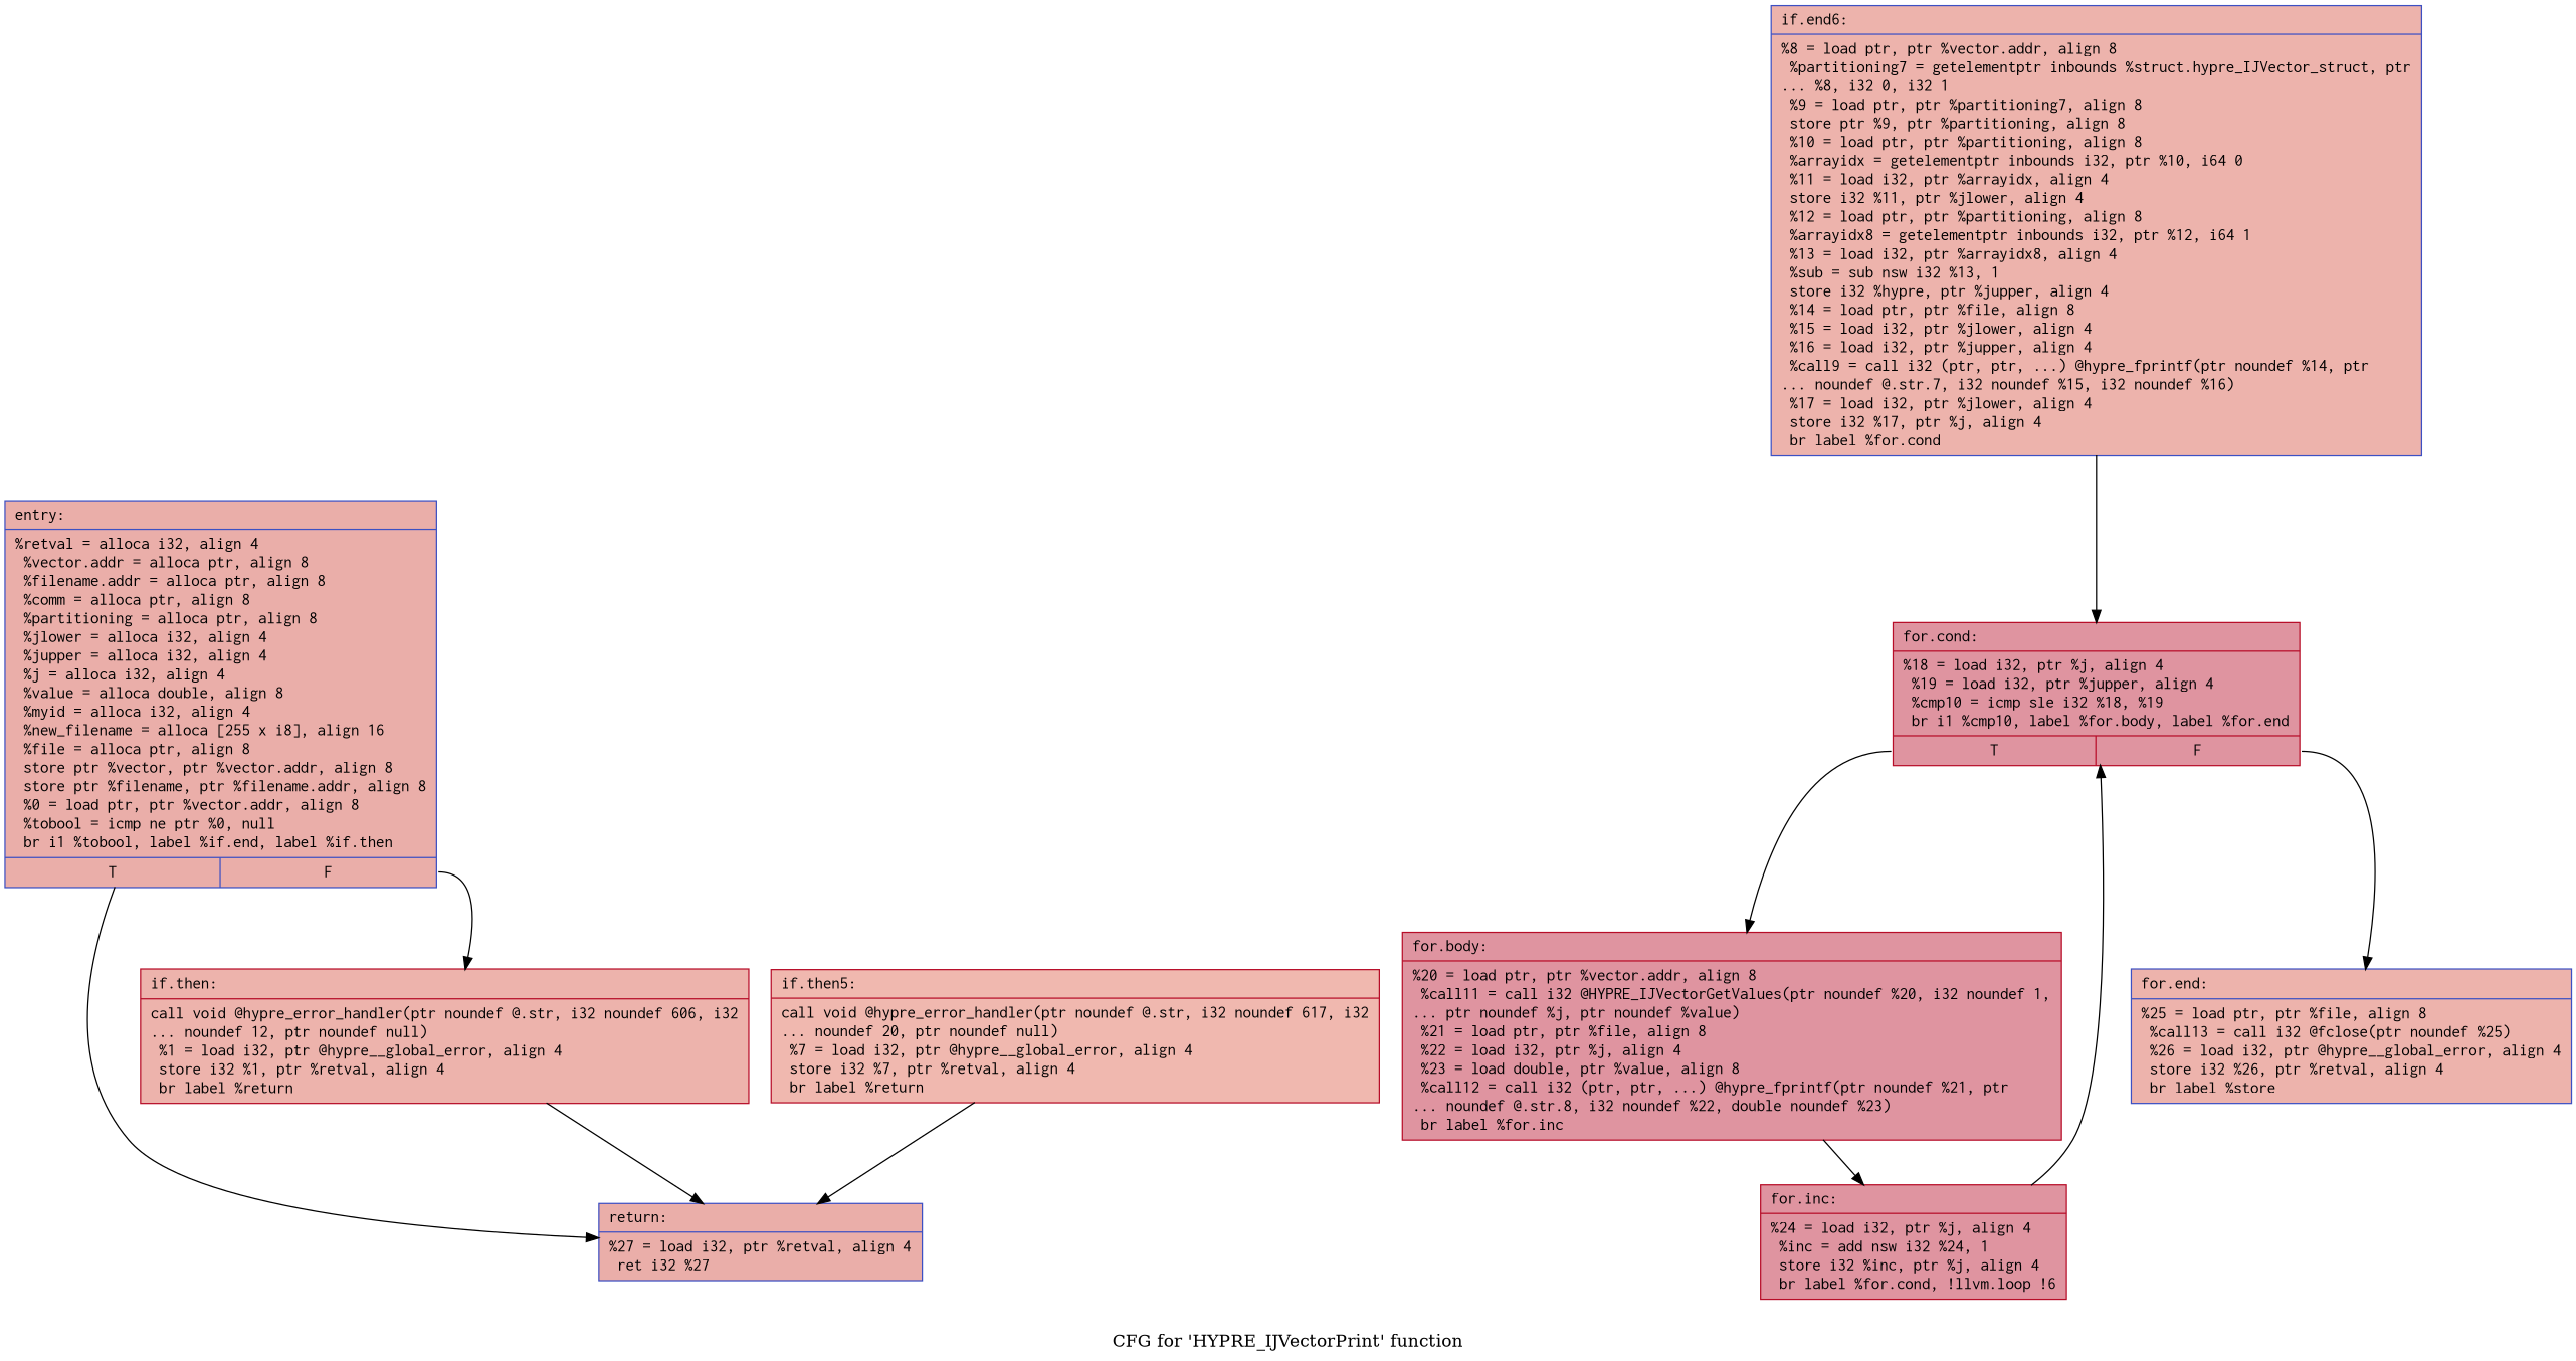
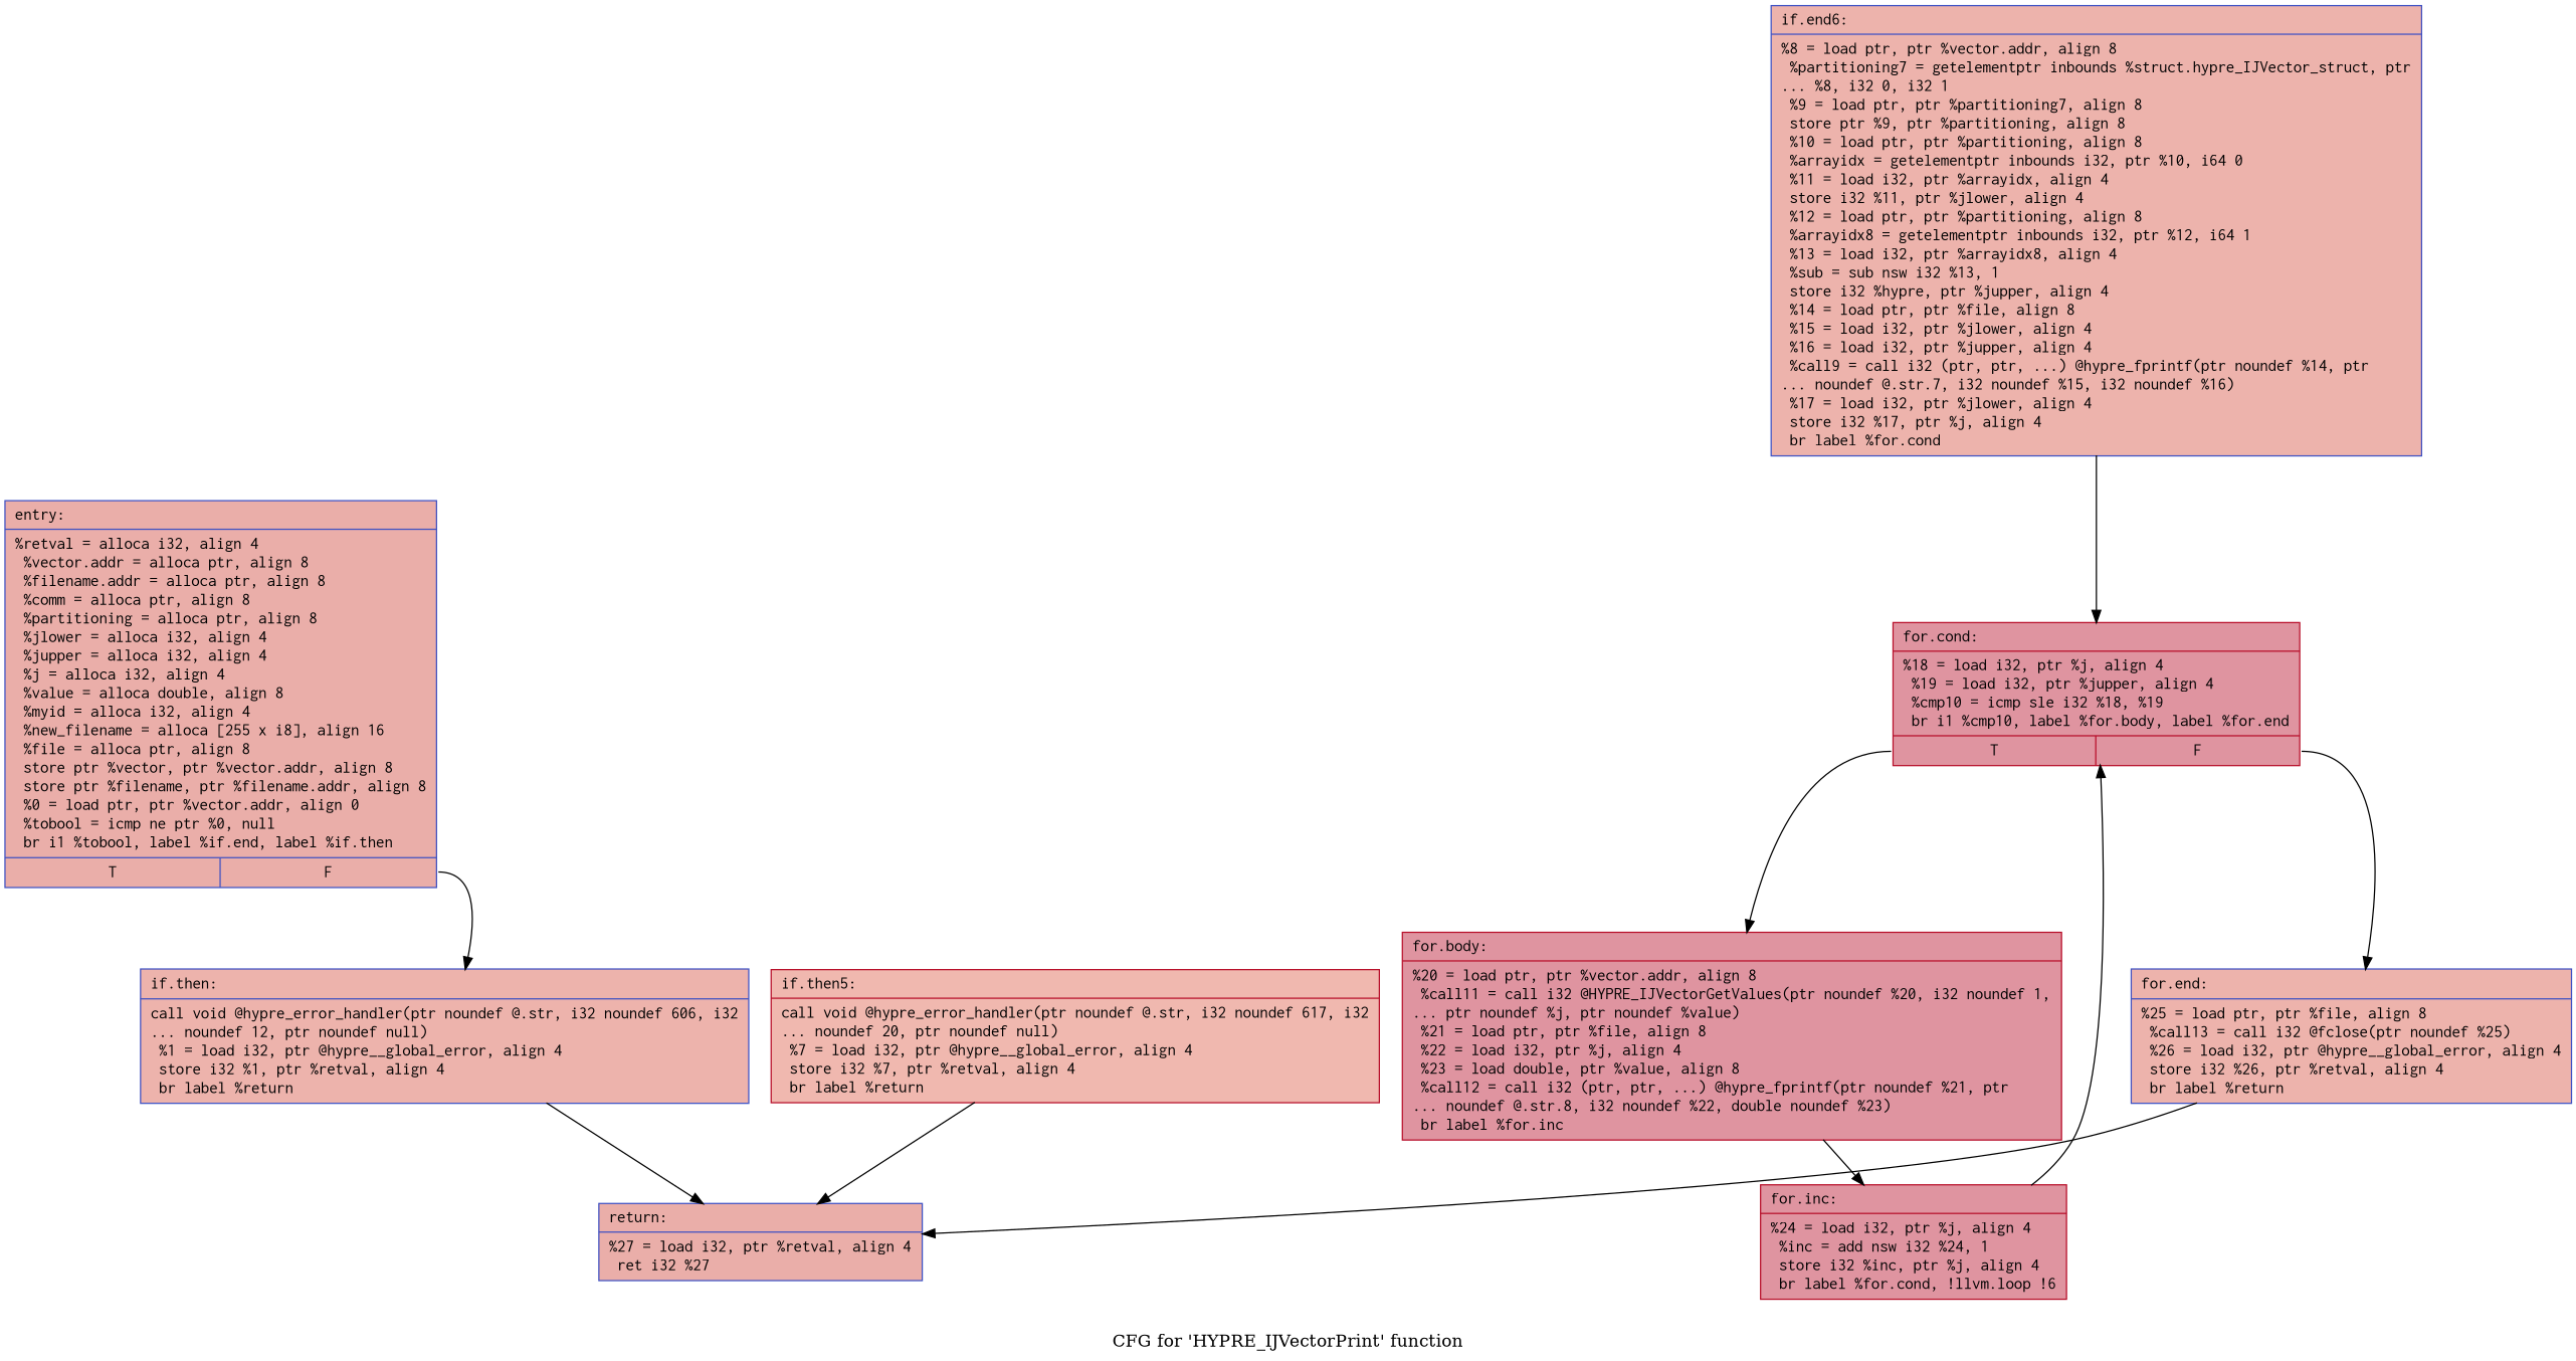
  digraph {
    label="CFG for 'HYPRE_IJVectorPrint' function"
    node [color="#3d50c3ff" fillcolor="#d6524470" fontname=Courier shape=record style=filled]
-   n1 [fillcolor="#d0473d70" label="{entry:\l|  %retval = alloca i32, align 4\l  %vector.addr = alloca ptr, align 8\l  %filename.addr = alloca ptr, align 8\l  %comm = alloca ptr, align 8\l  %partitioning = alloca ptr, align 8\l  %jlower = alloca i32, align 4\l  %jupper = alloca i32, align 4\l  %j = alloca i32, align 4\l  %value = alloca double, align 8\l  %myid = alloca i32, align 4\l  %new_filename = alloca [255 x i8], align 16\l  %file = alloca ptr, align 8\l  store ptr %vector, ptr %vector.addr, align 8\l  store ptr %filename, ptr %filename.addr, align 8\l  %0 = load ptr, ptr %vector.addr, align 8\l  %tobool = icmp ne ptr %0, null\l  br i1 %tobool, label %if.end, label %if.then\l|{<s0>T|<s1>F}}"]
-   n2 [color="#b70d28ff" label="{if.then:\l|  call void @hypre_error_handler(ptr noundef @.str, i32 noundef 606, i32\l... noundef 12, ptr noundef null)\l  %1 = load i32, ptr @hypre__global_error, align 4\l  store i32 %1, ptr %retval, align 4\l  br label %return\l}"]
+   n1 [fillcolor="#d0473d70" label="{entry:\l|  %retval = alloca i32, align 4\l  %vector.addr = alloca ptr, align 8\l  %filename.addr = alloca ptr, align 8\l  %comm = alloca ptr, align 8\l  %partitioning = alloca ptr, align 8\l  %jlower = alloca i32, align 4\l  %jupper = alloca i32, align 4\l  %j = alloca i32, align 4\l  %value = alloca double, align 8\l  %myid = alloca i32, align 4\l  %new_filename = alloca [255 x i8], align 16\l  %file = alloca ptr, align 8\l  store ptr %vector, ptr %vector.addr, align 8\l  store ptr %filename, ptr %filename.addr, align 8\l  %0 = load ptr, ptr %vector.addr, align 0\l  %tobool = icmp ne ptr %0, null\l  br i1 %tobool, label %if.end, label %if.then\l|{<s0>T|<s1>F}}"]
+   n2 [label="{if.then:\l|  call void @hypre_error_handler(ptr noundef @.str, i32 noundef 606, i32\l... noundef 12, ptr noundef null)\l  %1 = load i32, ptr @hypre__global_error, align 4\l  store i32 %1, ptr %retval, align 4\l  br label %return\l}"]
    n3 [fillcolor="#d0473d70" label="{return:\l|  %27 = load i32, ptr %retval, align 4\l  ret i32 %27\l}"]
    n4 [color="#b70d28ff" fillcolor="#dc5d4a70" label="{if.then5:\l|  call void @hypre_error_handler(ptr noundef @.str, i32 noundef 617, i32\l... noundef 20, ptr noundef null)\l  %7 = load i32, ptr @hypre__global_error, align 4\l  store i32 %7, ptr %retval, align 4\l  br label %return\l}"]
    n5 [label="{if.end6:\l|  %8 = load ptr, ptr %vector.addr, align 8\l  %partitioning7 = getelementptr inbounds %struct.hypre_IJVector_struct, ptr\l... %8, i32 0, i32 1\l  %9 = load ptr, ptr %partitioning7, align 8\l  store ptr %9, ptr %partitioning, align 8\l  %10 = load ptr, ptr %partitioning, align 8\l  %arrayidx = getelementptr inbounds i32, ptr %10, i64 0\l  %11 = load i32, ptr %arrayidx, align 4\l  store i32 %11, ptr %jlower, align 4\l  %12 = load ptr, ptr %partitioning, align 8\l  %arrayidx8 = getelementptr inbounds i32, ptr %12, i64 1\l  %13 = load i32, ptr %arrayidx8, align 4\l  %sub = sub nsw i32 %13, 1\l  store i32 %hypre, ptr %jupper, align 4\l  %14 = load ptr, ptr %file, align 8\l  %15 = load i32, ptr %jlower, align 4\l  %16 = load i32, ptr %jupper, align 4\l  %call9 = call i32 (ptr, ptr, ...) @hypre_fprintf(ptr noundef %14, ptr\l... noundef @.str.7, i32 noundef %15, i32 noundef %16)\l  %17 = load i32, ptr %jlower, align 4\l  store i32 %17, ptr %j, align 4\l  br label %for.cond\l}"]
    n6 [color="#b70d28ff" fillcolor="#b70d2870" label="{for.cond:\l|  %18 = load i32, ptr %j, align 4\l  %19 = load i32, ptr %jupper, align 4\l  %cmp10 = icmp sle i32 %18, %19\l  br i1 %cmp10, label %for.body, label %for.end\l|{<s0>T|<s1>F}}"]
    n7 [color="#b70d28ff" fillcolor="#b70d2870" label="{for.body:\l|  %20 = load ptr, ptr %vector.addr, align 8\l  %call11 = call i32 @HYPRE_IJVectorGetValues(ptr noundef %20, i32 noundef 1,\l... ptr noundef %j, ptr noundef %value)\l  %21 = load ptr, ptr %file, align 8\l  %22 = load i32, ptr %j, align 4\l  %23 = load double, ptr %value, align 8\l  %call12 = call i32 (ptr, ptr, ...) @hypre_fprintf(ptr noundef %21, ptr\l... noundef @.str.8, i32 noundef %22, double noundef %23)\l  br label %for.inc\l}"]
-   n8 [label="{for.end:\l|  %25 = load ptr, ptr %file, align 8\l  %call13 = call i32 @fclose(ptr noundef %25)\l  %26 = load i32, ptr @hypre__global_error, align 4\l  store i32 %26, ptr %retval, align 4\l  br label %store\l}"]
+   n8 [label="{for.end:\l|  %25 = load ptr, ptr %file, align 8\l  %call13 = call i32 @fclose(ptr noundef %25)\l  %26 = load i32, ptr @hypre__global_error, align 4\l  store i32 %26, ptr %retval, align 4\l  br label %return\l}"]
    n9 [color="#b70d28ff" fillcolor="#b70d2870" label="{for.inc:\l|  %24 = load i32, ptr %j, align 4\l  %inc = add nsw i32 %24, 1\l  store i32 %inc, ptr %j, align 4\l  br label %for.cond, !llvm.loop !6\l}"]
    n1 -> n2 [tailport=s1]
    n2 -> n3
    n4 -> n3
    n5 -> n6
    n6 -> n7 [tailport=s0]
    n6 -> n8 [tailport=s1]
    n7 -> n9
-   n1 -> n3
+   n8 -> n3
    n9 -> n6
  }
